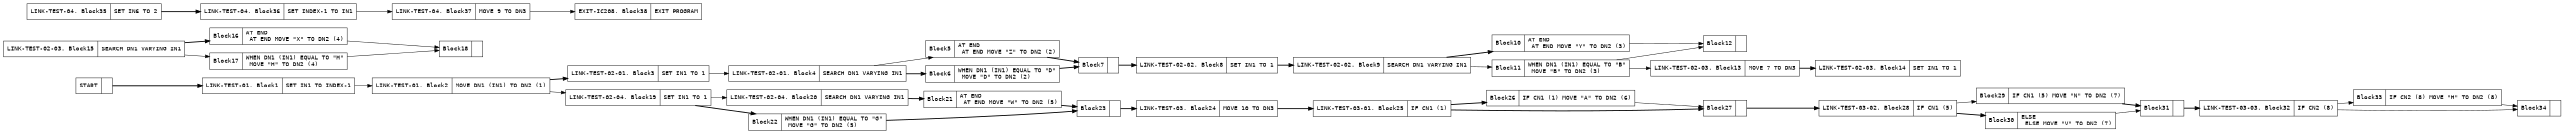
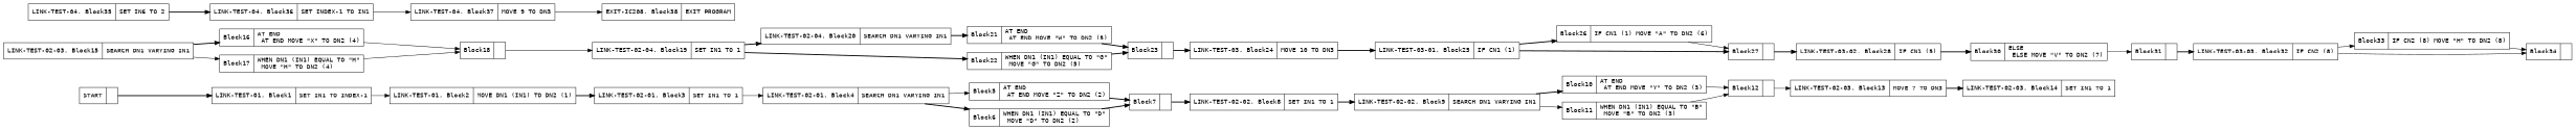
  digraph {
    fontname="DejaVu Sans Mono"
    rankdir=LR
    node [fontname="DejaVu Sans Mono" shape=record]
    edge [arrowtail=empty fontname="DejaVu Sans Mono" style=bold]
    n1 [label="{START|}"]
    n2 [label="{LINK-TEST-01. Block1|    SET IN1 TO INDEX-1\l}"]
    n3 [label="{LINK-TEST-01. Block2|    MOVE DN1 (IN1) TO DN2 (1)\l}"]
    n4 [label="{LINK-TEST-02-01. Block3|    SET IN1 TO 1\l}"]
    n5 [label="{LINK-TEST-02-01. Block4|    SEARCH DN1 VARYING IN1\l}"]
    n6 [label="{Block5|        AT END\l        AT END MOVE \"Z\" TO DN2 (2)\l}"]
    n7 [label="{Block6|        WHEN DN1 (IN1) EQUAL TO \"D\"\l            MOVE \"D\" TO DN2 (2)\l}"]
    n8 [label="{Block7|}"]
    n9 [label="{LINK-TEST-02-02. Block8|    SET IN1 TO 1\l}"]
    n10 [label="{LINK-TEST-02-02. Block9|    SEARCH DN1 VARYING IN1\l}"]
    n11 [label="{Block10|        AT END\l        AT END MOVE \"Y\" TO DN2 (3)\l}"]
    n12 [label="{Block11|        WHEN DN1 (IN1) EQUAL TO \"B\"\l            MOVE \"B\" TO DN2 (3)\l}"]
    n13 [label="{Block12|}"]
    n14 [label="{LINK-TEST-02-03. Block13|    MOVE 7 TO DN3\l}"]
    n15 [label="{LINK-TEST-02-03. Block14|    SET IN1 TO 1\l}"]
    n16 [label="{LINK-TEST-02-03. Block15|    SEARCH DN1 VARYING IN1\l}"]
    n17 [label="{Block16|        AT END\l        AT END MOVE \"X\" TO DN2 (4)\l}"]
    n18 [label="{Block17|        WHEN DN1 (IN1) EQUAL TO \"H\"\l            MOVE \"H\" TO DN2 (4)\l}"]
    n19 [label="{Block18|}"]
    n20 [label="{LINK-TEST-02-04. Block19|    SET IN1 TO 1\l}"]
    n21 [label="{LINK-TEST-02-04. Block20|    SEARCH DN1 VARYING IN1\l}"]
    n22 [label="{Block22|        WHEN DN1 (IN1) EQUAL TO \"G\"\l            MOVE \"G\" TO DN2 (5)\l}"]
    n23 [label="{Block21|        AT END\l        AT END MOVE \"W\" TO DN2 (5)\l}"]
    n24 [label="{Block23|}"]
    n25 [label="{LINK-TEST-03. Block24|    MOVE 10 TO DN3\l}"]
    n26 [label="{LINK-TEST-03-01. Block25|    IF CN1 (1)\l}"]
    n27 [label="{Block26|    IF CN1 (1)  MOVE \"A\" TO DN2 (6)\l}"]
    n28 [label="{Block27|}"]
    n29 [label="{LINK-TEST-03-02. Block28|    IF CN1 (5)\l}"]
-   n30 [label="{Block29|    IF CN1 (5)  MOVE \"N\" TO DN2 (7)\l}"]
    n31 [label="{Block30|        ELSE\l        ELSE MOVE \"V\" TO DN2 (7)\l}"]
    n32 [label="{Block31|}"]
    n33 [label="{LINK-TEST-03-03. Block32|    IF CN2 (8)\l}"]
    n34 [label="{Block33|    IF CN2 (8) MOVE \"H\" TO DN2 (8)\l}"]
    n35 [label="{Block34|}"]
    n36 [label="{LINK-TEST-04. Block35|    SET IN6 TO 2\l}"]
    n37 [label="{LINK-TEST-04. Block36|    SET INDEX-1 TO IN1\l}"]
    n38 [label="{LINK-TEST-04. Block37|    MOVE 9 TO DN3\l}"]
    n39 [label="{EXIT-IC208. Block38|    EXIT PROGRAM\l}"]
    n1 -> n2
    n2 -> n3 [style=solid]
    n3 -> n4
    n4 -> n5 [style=solid]
    n5 -> n6 [style=solid]
    n5 -> n7
    n6 -> n8
    n7 -> n8
    n8 -> n9
    n9 -> n10
    n10 -> n11
    n10 -> n12 [style=solid]
    n11 -> n13 [style=solid]
    n12 -> n13 [style=solid]
-   n12 -> n14 [style=solid]
+   n13 -> n14 [style=solid]
    n14 -> n15
    n16 -> n17
    n16 -> n18 [style=solid]
    n17 -> n19 [style=solid]
    n18 -> n19 [style=solid]
-   n3 -> n20 [style=solid]
-   n20 -> n21 [style=solid]
+   n19 -> n20 [style=solid]
+   n20 -> n21
    n20 -> n22
    n21 -> n23
    n22 -> n24
    n23 -> n24
    n24 -> n25
    n25 -> n26
    n26 -> n27
    n26 -> n28
    n27 -> n28 [style=solid]
    n28 -> n29
-   n29 -> n30 [style=solid]
    n29 -> n31
-   n30 -> n32
    n31 -> n32 [style=solid]
    n32 -> n33
    n33 -> n34 [style=solid]
    n33 -> n35 [style=solid]
    n34 -> n35 [style=solid]
    n36 -> n37
    n37 -> n38 [style=solid]
    n38 -> n39 [style=solid]
  }
